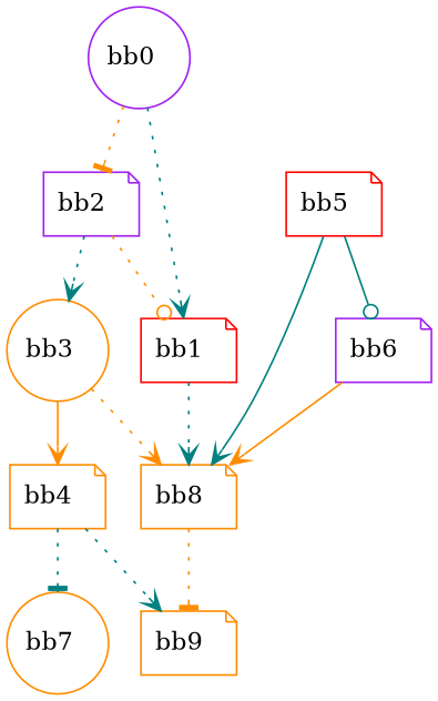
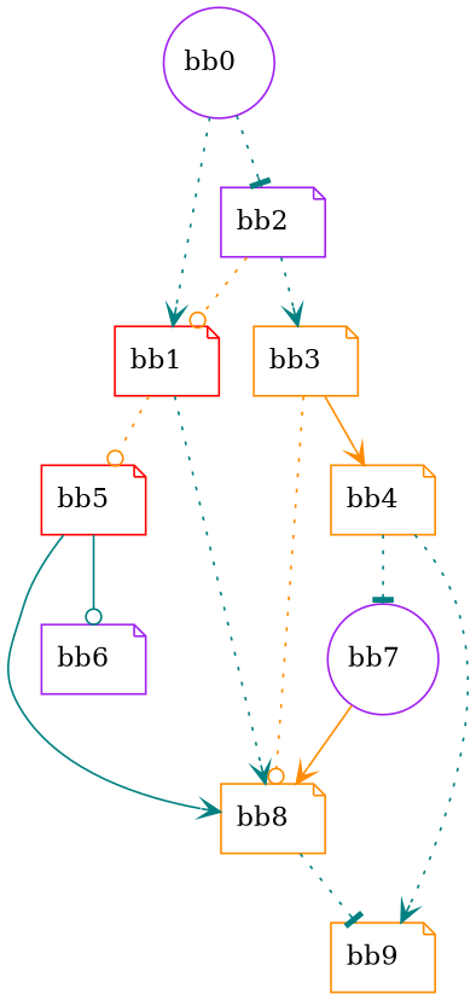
  digraph {
    node [color=darkorange shape=note]
    edge [arrowhead=vee color=teal style=dotted]
    n1 [color=purple label="bb0\l" shape=circle]
    n2 [color=red label="bb1\l"]
    n3 [color=purple label="bb2\l"]
    n4 [color=red label="bb5\l"]
    n5 [label="bb8\l"]
-   n6 [label="bb3\l" shape=circle]
+   n6 [label="bb3\l"]
    n7 [color=purple label="bb6\l"]
    n8 [label="bb9\l"]
    n9 [label="bb4\l"]
-   n10 [label="bb7\l" shape=circle]
+   n10 [color=purple label="bb7\l" shape=circle]
    n1 -> n2
-   n1 -> n3 [arrowhead=tee color=darkorange]
+   n1 -> n3 [arrowhead=tee]
+   n2 -> n4 [arrowhead=odot color=darkorange]
    n2 -> n5
    n3 -> n2 [arrowhead=odot color=darkorange]
    n3 -> n6
    n4 -> n5 [style=solid]
    n4 -> n7 [arrowhead=odot style=solid]
-   n5 -> n8 [arrowhead=tee color=darkorange]
-   n6 -> n5 [color=darkorange]
+   n5 -> n8 [arrowhead=tee]
+   n6 -> n5 [arrowhead=odot color=darkorange]
    n6 -> n9 [color=darkorange style=solid]
-   n7 -> n5 [color=darkorange style=solid]
+   n10 -> n5 [color=darkorange style=solid]
    n9 -> n8
    n9 -> n10 [arrowhead=tee]
  }
